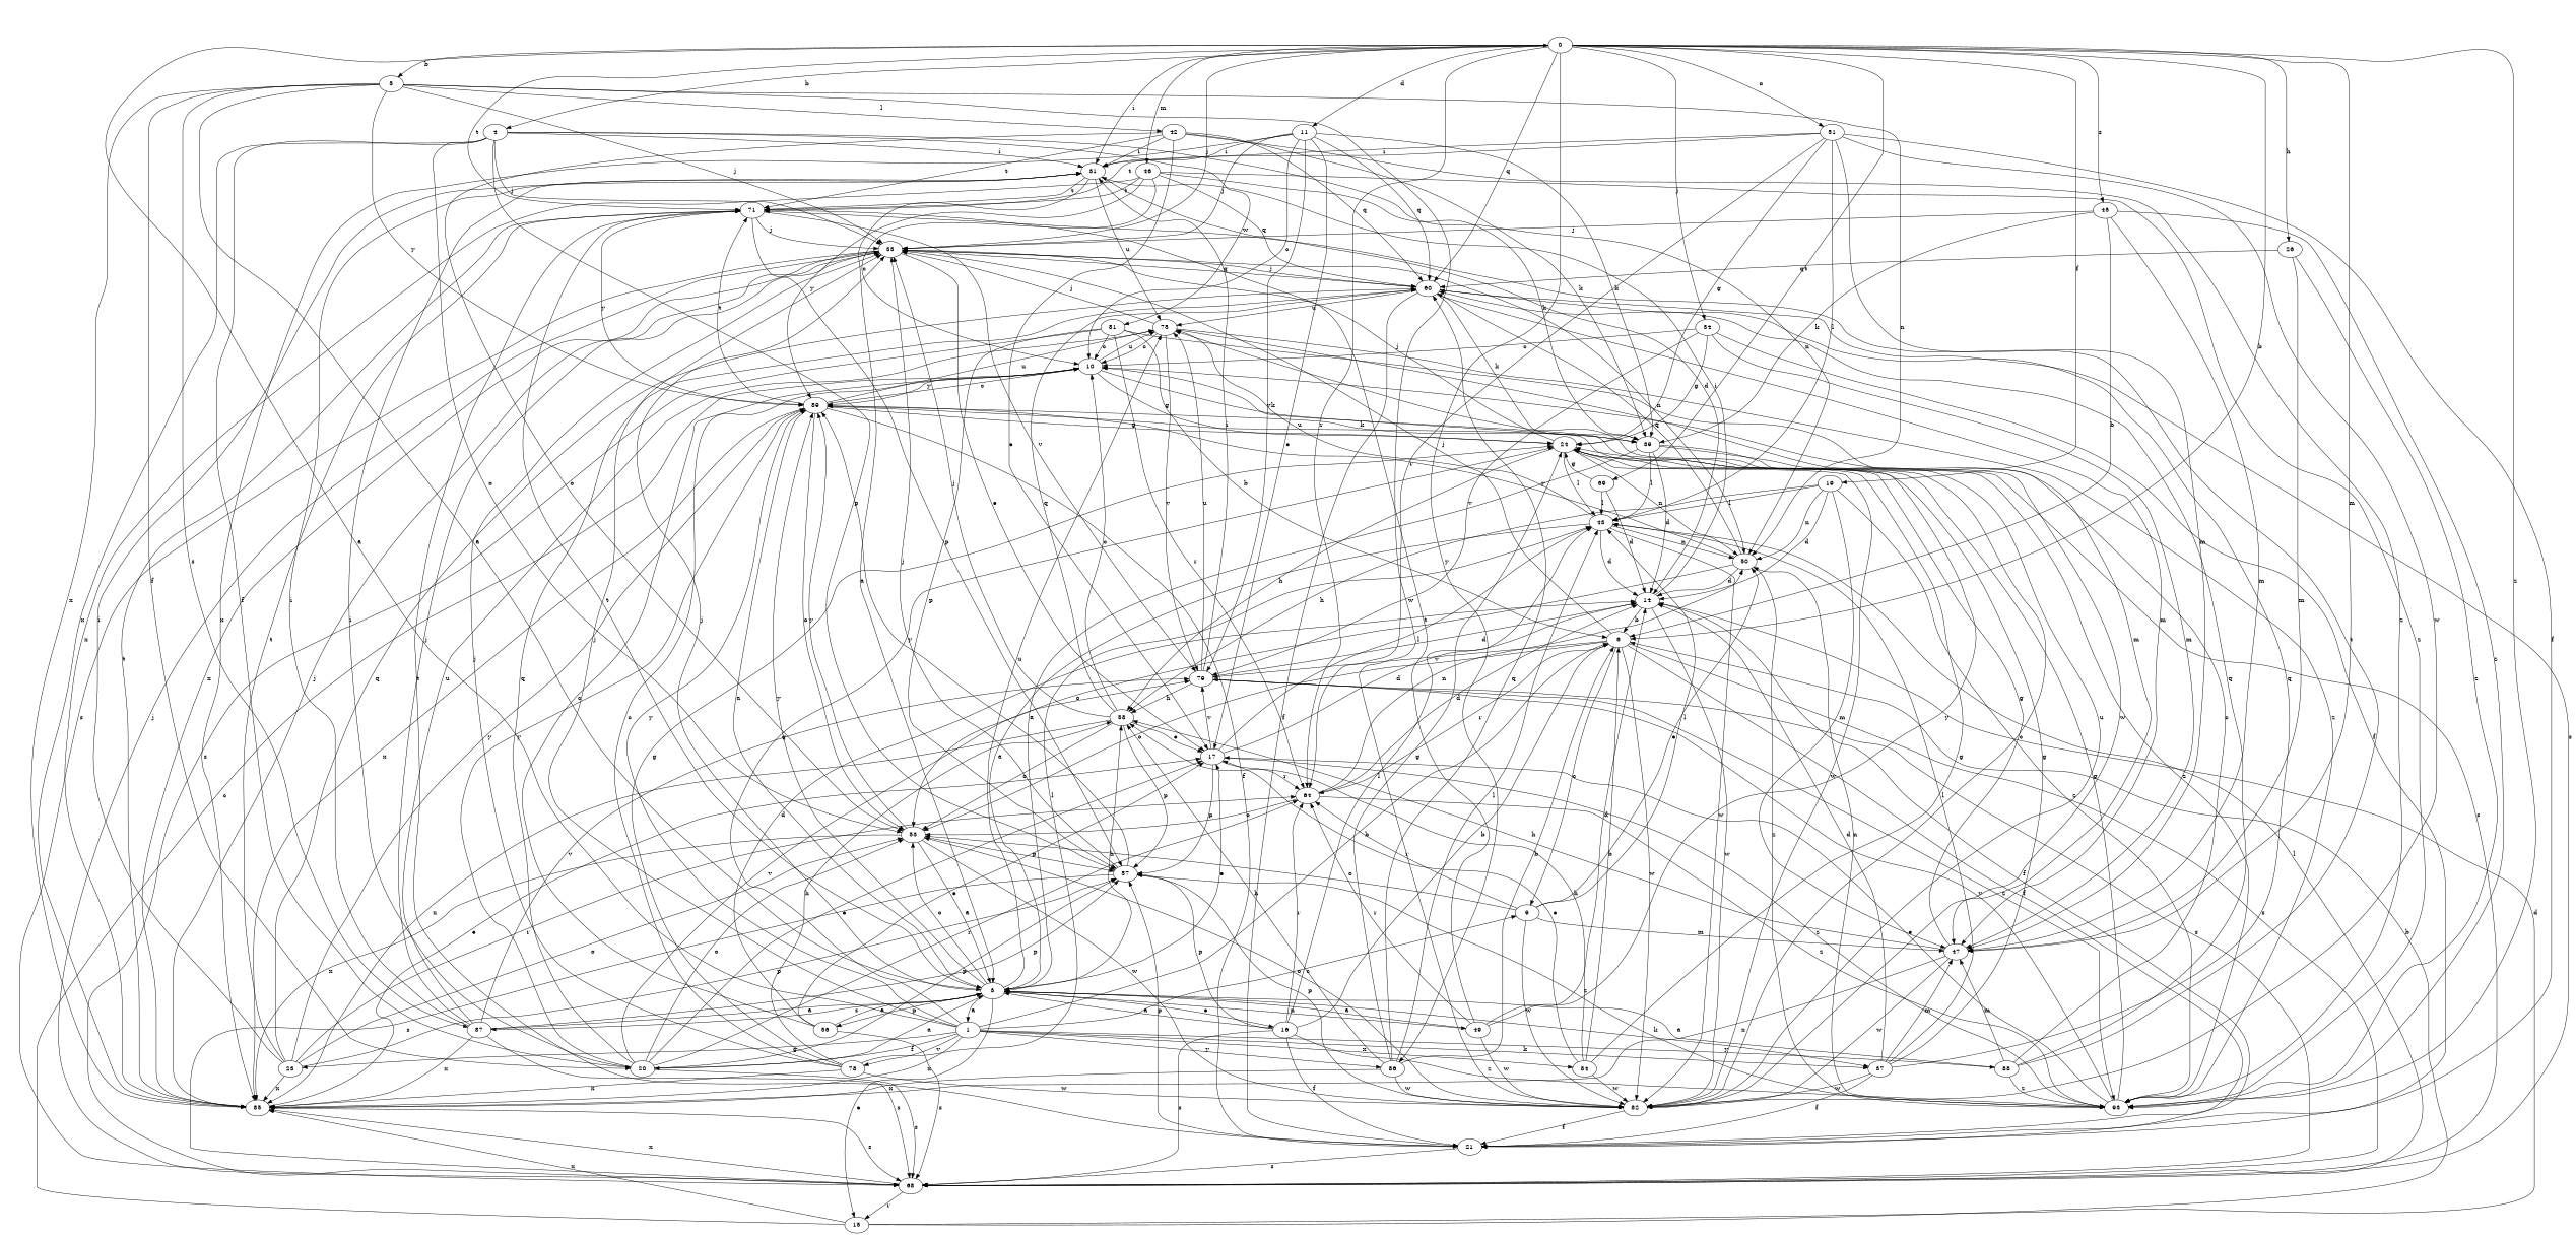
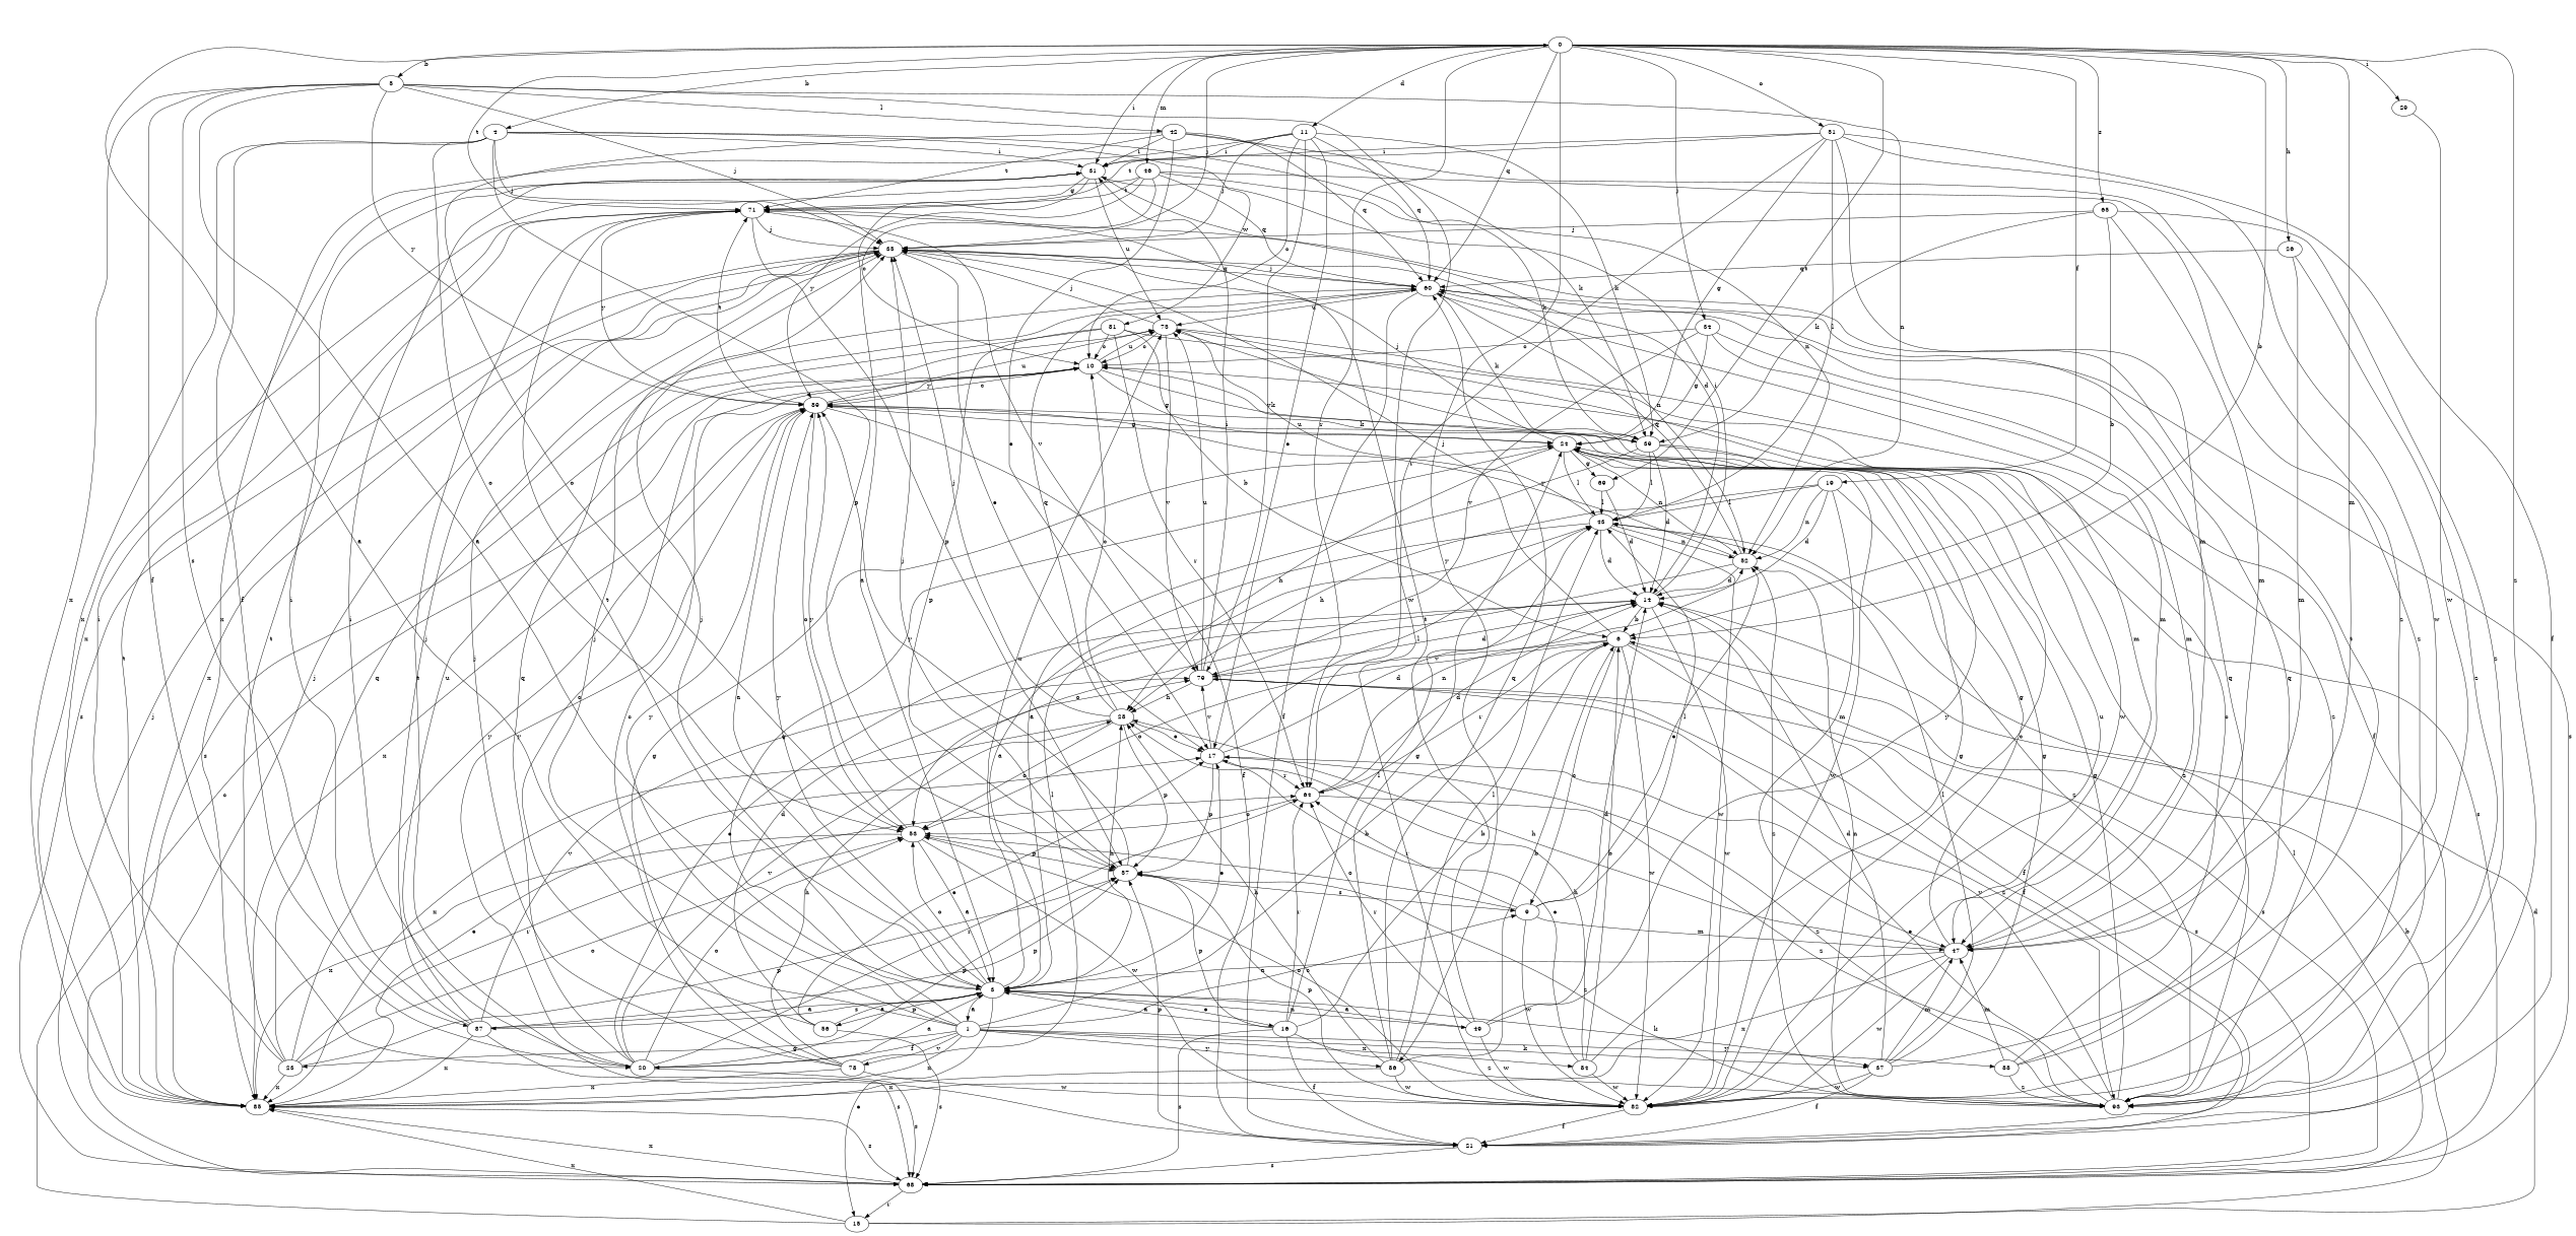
  strict digraph {
    0
    4
    5
    6
    11
    19
    26
+   29
    31
    34
    35
    46
    47
    51
    60
    64
-   65 [label=45]
+   65
    69
    71
    86
    93
    20
    85
    53
-   50
+   50 [label=52]
    57
    81
    89
    3
    n30 [label=87]
    42
    82
    9
    21
    68
    79
    17
    10
    39
-   28 [label=58]
+   28
    43
    14
    75
    24
    1
    23
    n47 [label=37]
    78
    84
    88
    15
    16
    49
    56
    0 -> 4 [label=b]
    0 -> 5 [label=b]
    0 -> 6 [label=b]
    0 -> 11 [label=d]
    0 -> 19 [label=f]
    0 -> 26 [label=h]
+   0 -> 29 [label=i]
    0 -> 31 [label=i]
    0 -> 34 [label=j]
    0 -> 35 [label=j]
    0 -> 46 [label=m]
    0 -> 47 [label=m]
    0 -> 51 [label=o]
    0 -> 60 [label=q]
    0 -> 64 [label=r]
    0 -> 65 [label=s]
    0 -> 69 [label=t]
    0 -> 71 [label=t]
    0 -> 86 [label=y]
    0 -> 93 [label=z]
    4 -> 31 [label=i]
    4 -> 35 [label=j]
    4 -> 20 [label=f]
    4 -> 85 [label=x]
    4 -> 53 [label=o]
    4 -> 50 [label=n]
    4 -> 57 [label=p]
    4 -> 81 [label=w]
    5 -> 35 [label=j]
    5 -> 20 [label=f]
    5 -> 85 [label=x]
    5 -> 50 [label=n]
    5 -> 89 [label=y]
    5 -> 3 [label=a]
    5 -> n30 [label=s]
    5 -> 42 [label=l]
    5 -> 82 [label=w]
    6 -> 35 [label=j]
    6 -> 64 [label=r]
    6 -> 53 [label=o]
    6 -> 82 [label=w]
    6 -> 9 [label=c]
    6 -> 21 [label=f]
    6 -> 68 [label=s]
    6 -> 79 [label=v]
    11 -> 31 [label=i]
    11 -> 35 [label=j]
    11 -> 60 [label=q]
    11 -> 85 [label=x]
    11 -> 79 [label=v]
    11 -> 17 [label=e]
    11 -> 10 [label=c]
    11 -> 39 [label=k]
    19 -> 47 [label=m]
    19 -> 93 [label=z]
    19 -> 50 [label=n]
    19 -> 28 [label=h]
    19 -> 43 [label=l]
    19 -> 14 [label=d]
    26 -> 47 [label=m]
    26 -> 60 [label=q]
    26 -> 93 [label=z]
-   31 -> 71 [label=t]
+   29 -> 82 [label=w]
+   31 -> 71 [label=g]
    31 -> 3 [label=a]
    31 -> 14 [label=d]
    31 -> 75 [label=u]
    34 -> 47 [label=m]
    34 -> 21 [label=f]
    34 -> 79 [label=v]
    34 -> 10 [label=c]
    34 -> 24 [label=g]
    35 -> 60 [label=q]
    35 -> 85 [label=x]
    35 -> 50 [label=n]
    35 -> 68 [label=s]
    35 -> 17 [label=e]
    46 -> 60 [label=q]
    46 -> 71 [label=t]
    46 -> 93 [label=z]
    46 -> 85 [label=x]
    46 -> 89 [label=y]
    46 -> 10 [label=c]
    46 -> 39 [label=k]
    47 -> 85 [label=x]
    47 -> 82 [label=w]
    47 -> 28 [label=h]
    47 -> 24 [label=g]
    51 -> 31 [label=i]
    51 -> 47 [label=m]
    51 -> 64 [label=r]
    51 -> 71 [label=t]
    51 -> 82 [label=w]
    51 -> 21 [label=f]
    51 -> 43 [label=l]
    51 -> 24 [label=g]
    60 -> 35 [label=j]
    60 -> 47 [label=m]
    60 -> 21 [label=f]
    60 -> 68 [label=s]
    60 -> 39 [label=k]
    60 -> 75 [label=u]
    64 -> 93 [label=z]
    64 -> 53 [label=o]
    64 -> 50 [label=n]
    64 -> 14 [label=d]
    65 -> 6 [label=b]
    65 -> 35 [label=j]
    65 -> 47 [label=m]
    65 -> 93 [label=z]
    65 -> 39 [label=k]
    69 -> 43 [label=l]
    69 -> 14 [label=d]
-   69 -> 24 [label=g]
+   24 -> 69 [label=g]
    71 -> 35 [label=j]
    71 -> 57 [label=p]
    71 -> 89 [label=y]
    71 -> 79 [label=v]
    86 -> 6 [label=b]
    86 -> 60 [label=q]
    86 -> 85 [label=x]
    86 -> 82 [label=w]
    86 -> 28 [label=h]
    86 -> 43 [label=l]
    86 -> 24 [label=g]
    93 -> 50 [label=n]
    93 -> 79 [label=v]
    93 -> 17 [label=e]
    93 -> 24 [label=g]
    20 -> 31 [label=i]
    20 -> 60 [label=q]
    20 -> 64 [label=r]
    20 -> 53 [label=o]
    20 -> 57 [label=p]
    20 -> 89 [label=y]
    20 -> 3 [label=a]
    20 -> 68 [label=s]
    20 -> 79 [label=v]
-   20 -> 17 [label=e]
+   20 -> 14 [label=e]
    85 -> 35 [label=j]
    85 -> 71 [label=t]
    85 -> 68 [label=s]
    85 -> 17 [label=e]
    53 -> 85 [label=x]
    53 -> 57 [label=p]
    53 -> 89 [label=y]
    53 -> 3 [label=a]
    53 -> 82 [label=w]
    50 -> 60 [label=q]
    50 -> 93 [label=z]
    50 -> 53 [label=o]
    50 -> 89 [label=y]
    50 -> 14 [label=d]
    57 -> 35 [label=j]
    57 -> 93 [label=z]
    57 -> 89 [label=y]
-   57 -> 68 [label=s]
+   57 -> 9 [label=s]
    81 -> 6 [label=b]
    81 -> 47 [label=m]
    81 -> 64 [label=r]
    81 -> 57 [label=p]
    81 -> 68 [label=s]
    81 -> 10 [label=c]
    89 -> 71 [label=t]
    89 -> 85 [label=x]
    89 -> 53 [label=o]
    89 -> 3 [label=a]
    89 -> 21 [label=f]
    89 -> 10 [label=c]
    89 -> 39 [label=k]
    89 -> 75 [label=u]
    89 -> 24 [label=g]
    3 -> 35 [label=j]
    3 -> 71 [label=t]
    3 -> 53 [label=o]
    3 -> 89 [label=y]
    3 -> n30 [label=s]
    3 -> 17 [label=e]
    3 -> 28 [label=h]
    3 -> 75 [label=u]
    3 -> 1 [label=a]
    3 -> n47 [label=k]
    3 -> 15 [label=e]
    3 -> 16 [label=e]
    3 -> 49 [label=n]
    3 -> 56 [label=p]
    n30 -> 31 [label=i]
    n30 -> 35 [label=j]
    n30 -> 85 [label=x]
    n30 -> 57 [label=p]
    n30 -> 3 [label=a]
    n30 -> 68 [label=s]
    n30 -> 79 [label=v]
    n30 -> 75 [label=u]
    42 -> 31 [label=i]
    42 -> 60 [label=q]
    42 -> 71 [label=t]
    42 -> 93 [label=z]
    42 -> 53 [label=o]
    42 -> 17 [label=e]
    42 -> 39 [label=k]
    82 -> 53 [label=o]
    82 -> 57 [label=p]
    82 -> 21 [label=f]
    82 -> 10 [label=c]
    82 -> 75 [label=u]
    9 -> 47 [label=m]
    9 -> 64 [label=r]
    9 -> 53 [label=o]
    9 -> 50 [label=e]
    9 -> 82 [label=w]
    9 -> 43 [label=l]
    21 -> 71 [label=t]
    21 -> 57 [label=p]
    21 -> 68 [label=s]
    68 -> 35 [label=j]
    68 -> 85 [label=x]
    68 -> 43 [label=l]
    68 -> 15 [label=r]
    79 -> 31 [label=i]
    79 -> 93 [label=z]
    79 -> 68 [label=s]
    79 -> 28 [label=h]
    79 -> 14 [label=d]
    79 -> 75 [label=u]
    17 -> 64 [label=r]
    17 -> 93 [label=z]
    17 -> 57 [label=p]
    17 -> 79 [label=v]
    17 -> 43 [label=l]
    17 -> 14 [label=d]
    10 -> 89 [label=y]
    10 -> 39 [label=k]
    10 -> 75 [label=u]
    10 -> 24 [label=g]
    39 -> 93 [label=z]
    39 -> 3 [label=a]
    39 -> 68 [label=s]
    39 -> 43 [label=l]
    39 -> 14 [label=d]
    28 -> 35 [label=j]
    28 -> 60 [label=q]
    28 -> 85 [label=x]
    28 -> 53 [label=o]
    28 -> 57 [label=p]
    28 -> 17 [label=e]
    28 -> 10 [label=c]
    43 -> 50 [label=n]
    43 -> 3 [label=a]
    43 -> 82 [label=w]
    43 -> 14 [label=d]
    43 -> 75 [label=u]
    14 -> 6 [label=b]
    14 -> 31 [label=i]
    14 -> 82 [label=w]
    14 -> 21 [label=f]
    75 -> 35 [label=j]
    75 -> 93 [label=z]
    75 -> 82 [label=w]
    75 -> 79 [label=v]
    75 -> 10 [label=c]
    24 -> 35 [label=j]
    24 -> 50 [label=n]
    24 -> 82 [label=w]
    24 -> 28 [label=h]
    24 -> 43 [label=l]
    1 -> 0 [label=a]
    1 -> 6 [label=b]
    1 -> 35 [label=j]
    1 -> 86 [label=y]
    1 -> 20 [label=f]
    1 -> 85 [label=x]
    1 -> 89 [label=y]
    1 -> 9 [label=c]
    1 -> 24 [label=g]
    1 -> 23 [label=g]
    1 -> n47 [label=k]
    1 -> 78 [label=v]
    1 -> 84 [label=x]
    1 -> 88 [label=y]
    23 -> 31 [label=i]
    23 -> 60 [label=q]
    23 -> 64 [label=r]
    23 -> 71 [label=t]
    23 -> 85 [label=x]
    23 -> 53 [label=o]
    23 -> 57 [label=p]
    23 -> 89 [label=y]
    n47 -> 47 [label=m]
    n47 -> 60 [label=q]
    n47 -> 82 [label=w]
    n47 -> 21 [label=f]
    n47 -> 43 [label=l]
    n47 -> 14 [label=d]
    n47 -> 24 [label=g]
    78 -> 35 [label=j]
    78 -> 85 [label=x]
    78 -> 82 [label=w]
    78 -> 10 [label=c]
    78 -> 28 [label=h]
    78 -> 43 [label=l]
    78 -> 24 [label=g]
    84 -> 6 [label=b]
    84 -> 82 [label=w]
    84 -> 17 [label=e]
    84 -> 28 [label=h]
    84 -> 24 [label=g]
    88 -> 47 [label=m]
    88 -> 60 [label=q]
    88 -> 71 [label=t]
    88 -> 93 [label=z]
-   88 -> 3 [label=a]
+   47 -> 3 [label=a]
    88 -> 10 [label=c]
    15 -> 6 [label=b]
    15 -> 85 [label=x]
    15 -> 10 [label=c]
    15 -> 14 [label=d]
    16 -> 6 [label=b]
    16 -> 64 [label=r]
    16 -> 93 [label=z]
    16 -> 57 [label=p]
    16 -> 3 [label=a]
    16 -> 21 [label=f]
    16 -> 68 [label=s]
    16 -> 43 [label=l]
    49 -> 64 [label=r]
    49 -> 71 [label=t]
    49 -> 89 [label=y]
    49 -> 3 [label=a]
    49 -> 82 [label=w]
    49 -> 14 [label=d]
    56 -> 3 [label=a]
    56 -> 68 [label=s]
    56 -> 17 [label=e]
    56 -> 10 [label=c]
    56 -> 14 [label=d]
  }
